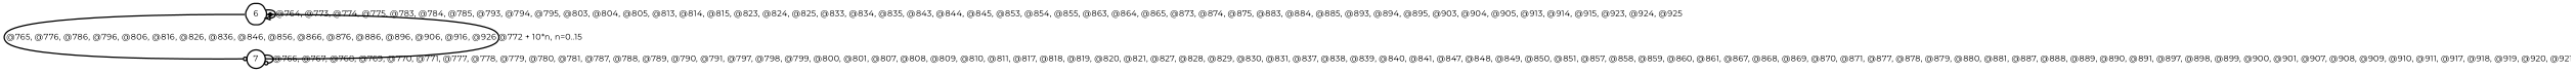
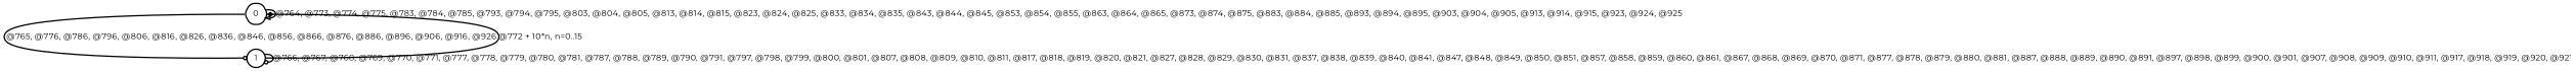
  digraph {
    fontname=Montserrat
    node [fontsize=20 penwidth=3 style=rounded fontname=Montserrat]
    edge [arrowsize=1 color=black fontsize=20 penwidth=3 style=bold arrowhead=odot fontname=Montserrat]
-   0 [shape=hexagon label=6]
-   1 [shape=circle label=7]
+   0 [shape=hexagon]
+   1 [shape=circle]
    0 -> 0 [label="@764, @773, @774, @775, @783, @784, @785, @793, @794, @795, @803, @804, @805, @813, @814, @815, @823, @824, @825, @833, @834, @835, @843, @844, @845, @853, @854, @855, @863, @864, @865, @873, @874, @875, @883, @884, @885, @893, @894, @895, @903, @904, @905, @913, @914, @915, @923, @924, @925" arrowhead=onormal]
    0 -> 1 [label="@765, @776, @786, @796, @806, @816, @826, @836, @846, @856, @866, @876, @886, @896, @906, @916, @926"]
    1 -> 0 [label="@772 + 10*n, n=0..15" arrowhead=diamond]
    1 -> 1 [label="@766, @767, @768, @769, @770, @771, @777, @778, @779, @780, @781, @787, @788, @789, @790, @791, @797, @798, @799, @800, @801, @807, @808, @809, @810, @811, @817, @818, @819, @820, @821, @827, @828, @829, @830, @831, @837, @838, @839, @840, @841, @847, @848, @849, @850, @851, @857, @858, @859, @860, @861, @867, @868, @869, @870, @871, @877, @878, @879, @880, @881, @887, @888, @889, @890, @891, @897, @898, @899, @900, @901, @907, @908, @909, @910, @911, @917, @918, @919, @920, @921"]
  }
